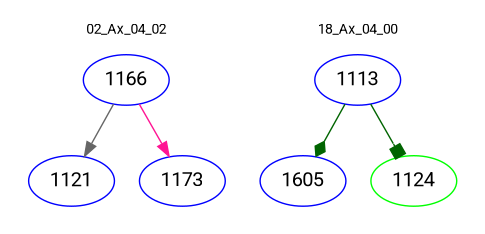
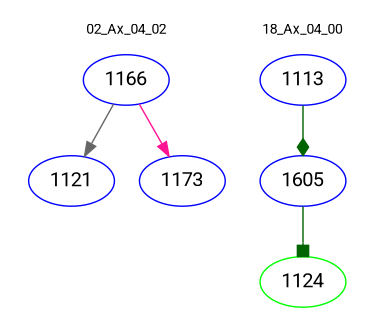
  digraph {
    fontname=Roboto
    node [color=blue fontname=Roboto]
    edge [arrowhead=normal color=darkgreen fontname=Roboto]
    n1 [label=1166]
    n2 [label=1121]
    n3 [label=1173]
    n4 [label=1113]
    n5 [label=1605]
    n6 [color=green label=1124]
    subgraph cluster_1 {
      color=white
      fontsize=10
      label="02_Ax_04_02"
      n1
      n2
      n3
    }
    subgraph cluster_2 {
      color=white
      fontsize=10
      label="18_Ax_04_00"
      n4
      n5
      n6
    }
    n1 -> n2 [color=gray40]
    n1 -> n3 [color=deeppink]
    n4 -> n5 [arrowhead=diamond]
-   n4 -> n6 [arrowhead=box]
+   n5 -> n6 [arrowhead=box]
  }
